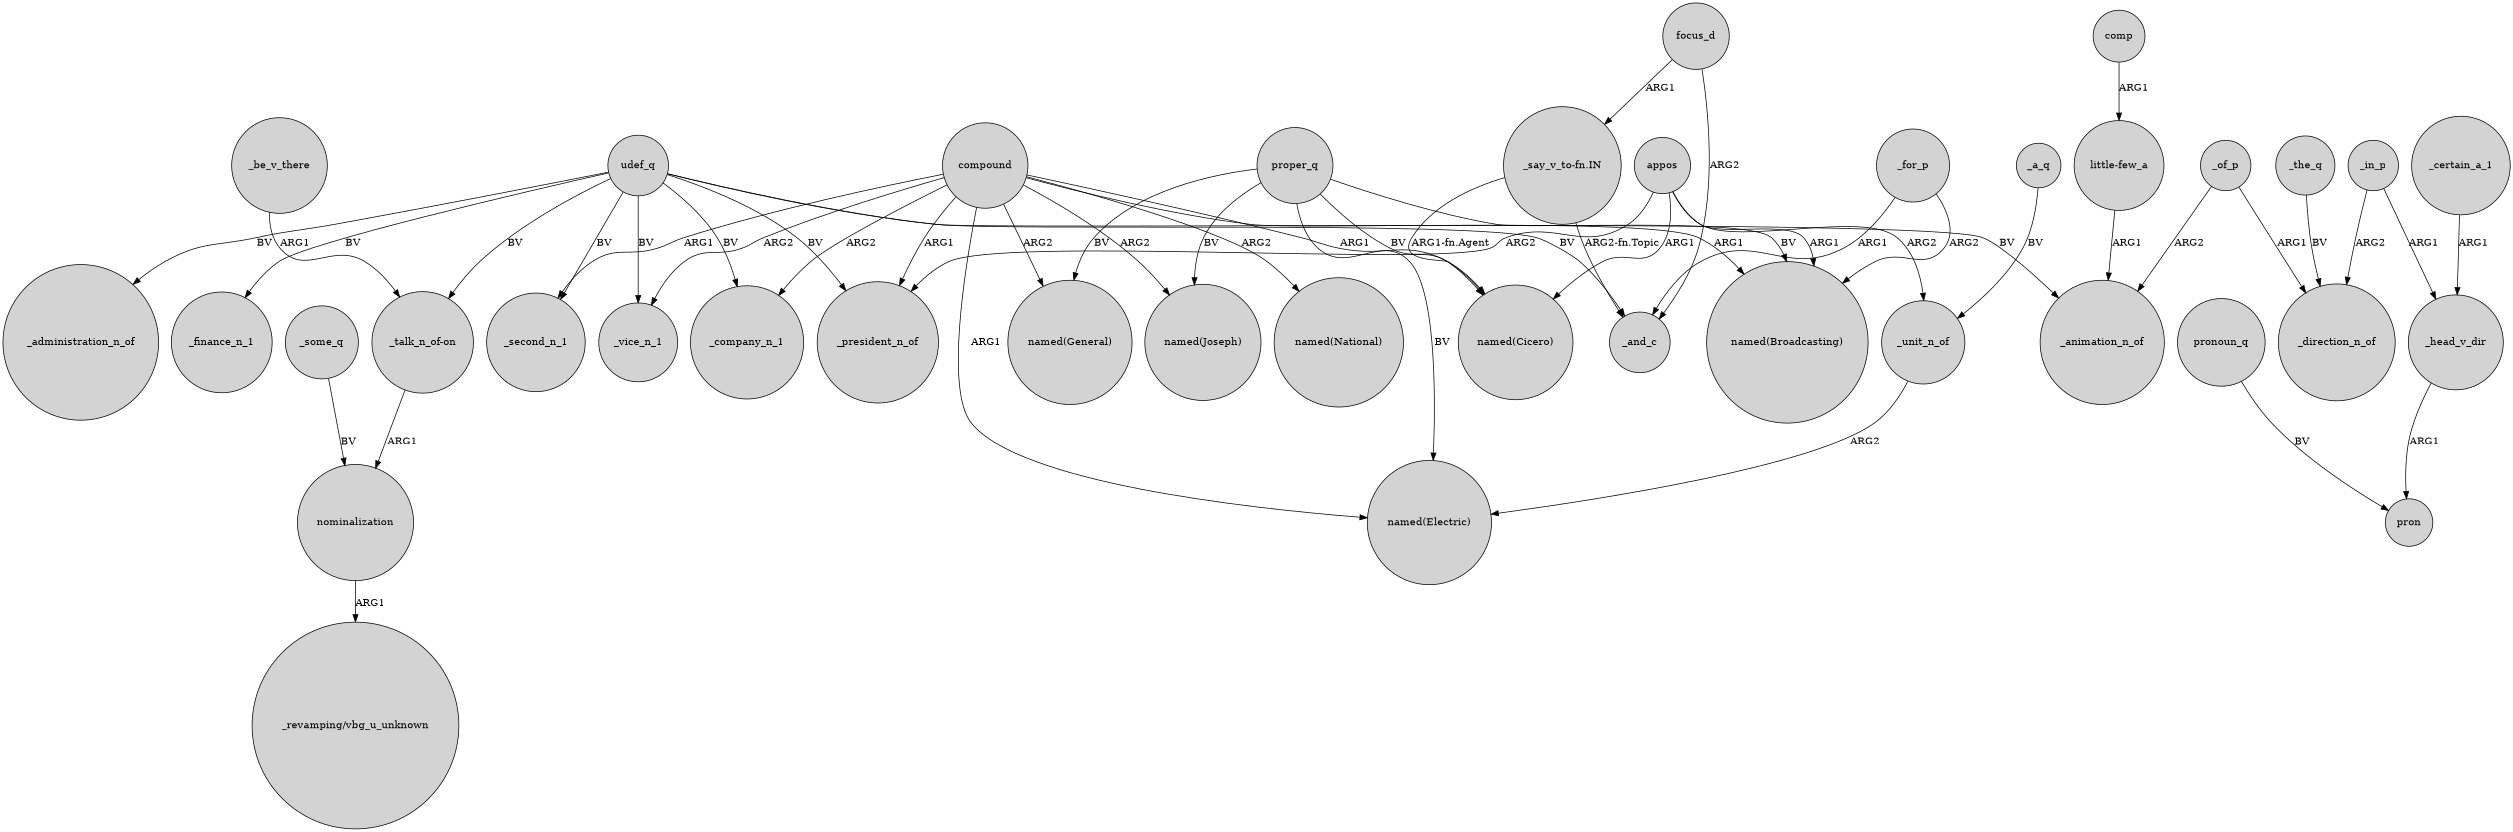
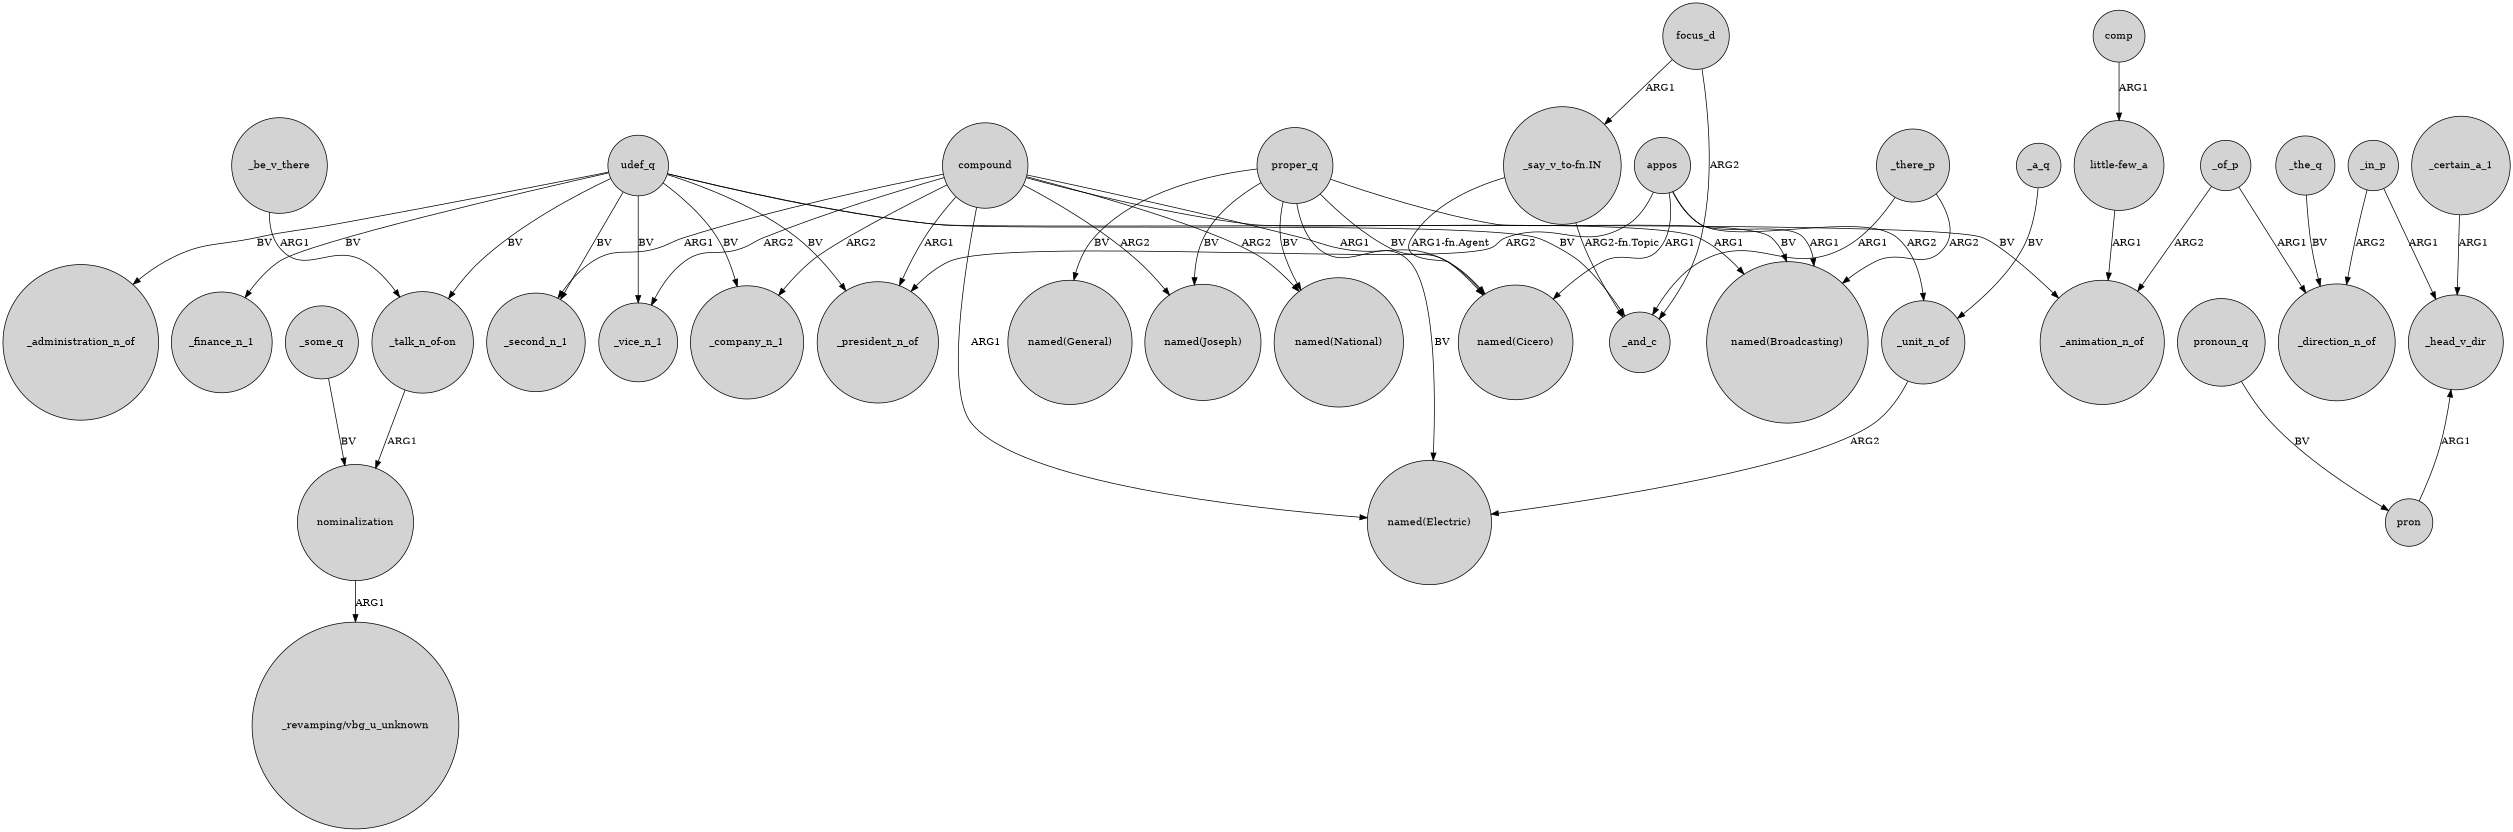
  digraph {
    node [shape=circle style=filled]
    udef_q
    _administration_n_of
    "_talk_n_of-on"
    _vice_n_1
    _finance_n_1
    _company_n_1
    _and_c
    _animation_n_of
    _president_n_of
    _second_n_1
    nominalization
    "_say_v_to-fn.IN"
    "named(Cicero)"
    _be_v_there
    "_revamping/vbg_u_unknown"
    compound
    "named(Broadcasting)"
    "named(General)"
    "named(Electric)"
    "named(Joseph)"
    "named(National)"
    _in_p
    _head_v_dir
    _direction_n_of
    pron
    _of_p
    appos
    _unit_n_of
    proper_q
    focus_d
    "little-few_a"
    pronoun_q
    _the_q
    _a_q
    _some_q
    comp
-   _for_p
+   _for_p [label=_there_p]
    _certain_a_1
    udef_q -> _administration_n_of [label=BV]
    udef_q -> "_talk_n_of-on" [label=BV]
    udef_q -> _vice_n_1 [label=BV]
    udef_q -> _finance_n_1 [label=BV]
    udef_q -> _company_n_1 [label=BV]
    udef_q -> _and_c [label=BV]
    udef_q -> _animation_n_of [label=BV]
    udef_q -> _president_n_of [label=BV]
    udef_q -> _second_n_1 [label=BV]
    "_talk_n_of-on" -> nominalization [label=ARG1]
    nominalization -> "_revamping/vbg_u_unknown" [label=ARG1]
    "_say_v_to-fn.IN" -> _and_c [label="ARG2-fn.Topic"]
    "_say_v_to-fn.IN" -> "named(Cicero)" [label="ARG1-fn.Agent"]
    _be_v_there -> "_talk_n_of-on" [label=ARG1]
    compound -> _vice_n_1 [label=ARG2]
    compound -> _company_n_1 [label=ARG2]
    compound -> _president_n_of [label=ARG1]
    compound -> _second_n_1 [label=ARG1]
    compound -> "named(Cicero)" [label=ARG1]
    compound -> "named(Broadcasting)" [label=ARG1]
-   compound -> "named(General)" [label=ARG2]
    compound -> "named(Electric)" [label=ARG1]
    compound -> "named(Joseph)" [label=ARG2]
    compound -> "named(National)" [label=ARG2]
    _in_p -> _head_v_dir [label=ARG1]
    _in_p -> _direction_n_of [label=ARG2]
-   _head_v_dir -> pron [label=ARG1]
+   pron -> _head_v_dir [label=ARG1]
    _of_p -> _animation_n_of [label=ARG2]
    _of_p -> _direction_n_of [label=ARG1]
    appos -> _president_n_of [label=ARG2]
    appos -> "named(Cicero)" [label=ARG1]
    appos -> "named(Broadcasting)" [label=ARG1]
    appos -> _unit_n_of [label=ARG2]
    _unit_n_of -> "named(Electric)" [label=ARG2]
    proper_q -> "named(Cicero)" [label=BV]
    proper_q -> "named(Broadcasting)" [label=BV]
    proper_q -> "named(General)" [label=BV]
    proper_q -> "named(Electric)" [label=BV]
    proper_q -> "named(Joseph)" [label=BV]
+   proper_q -> "named(National)" [label=BV]
    focus_d -> _and_c [label=ARG2]
    focus_d -> "_say_v_to-fn.IN" [label=ARG1]
    "little-few_a" -> _animation_n_of [label=ARG1]
    pronoun_q -> pron [label=BV]
    _the_q -> _direction_n_of [label=BV]
    _a_q -> _unit_n_of [label=BV]
    _some_q -> nominalization [label=BV]
    comp -> "little-few_a" [label=ARG1]
    _for_p -> _and_c [label=ARG1]
    _for_p -> "named(Broadcasting)" [label=ARG2]
    _certain_a_1 -> _head_v_dir [label=ARG1]
  }
